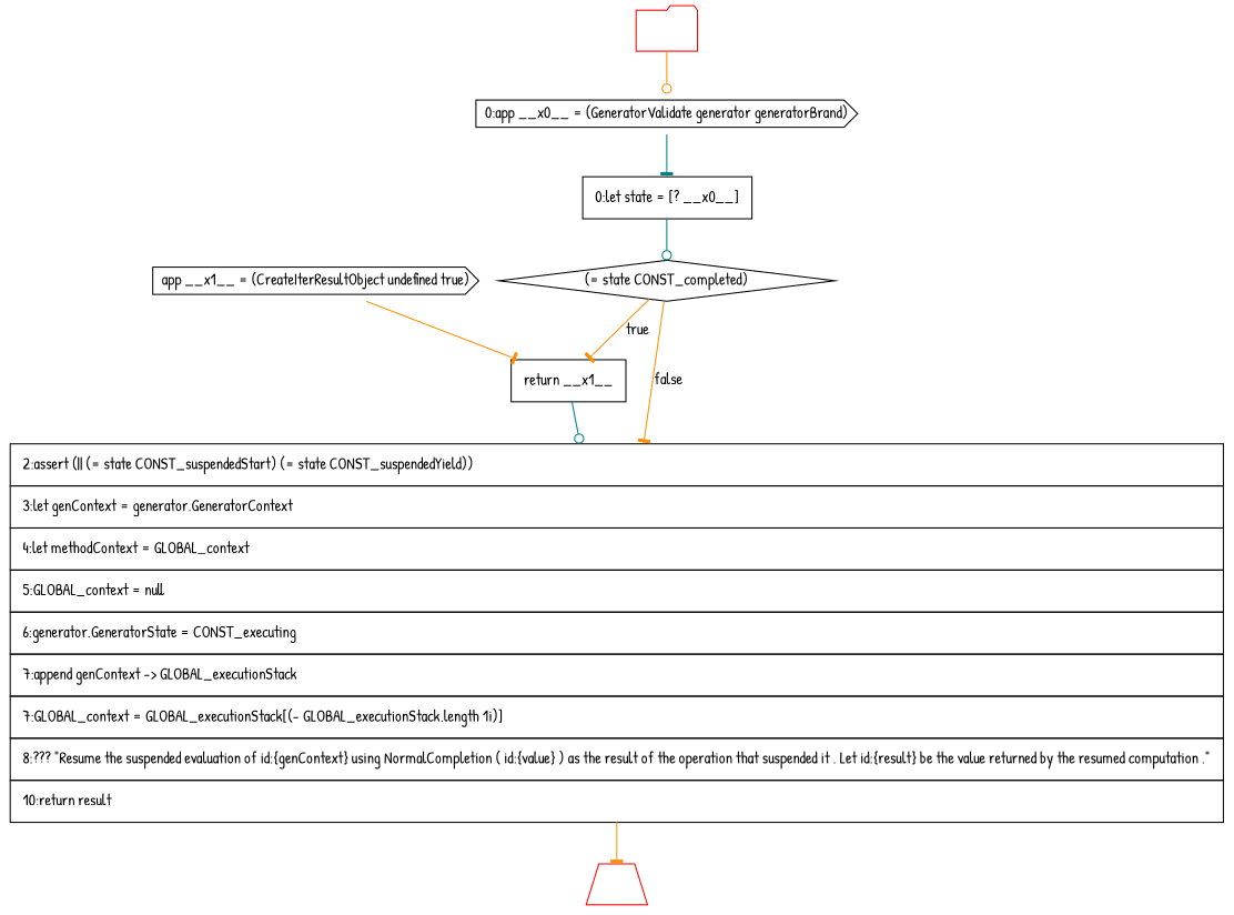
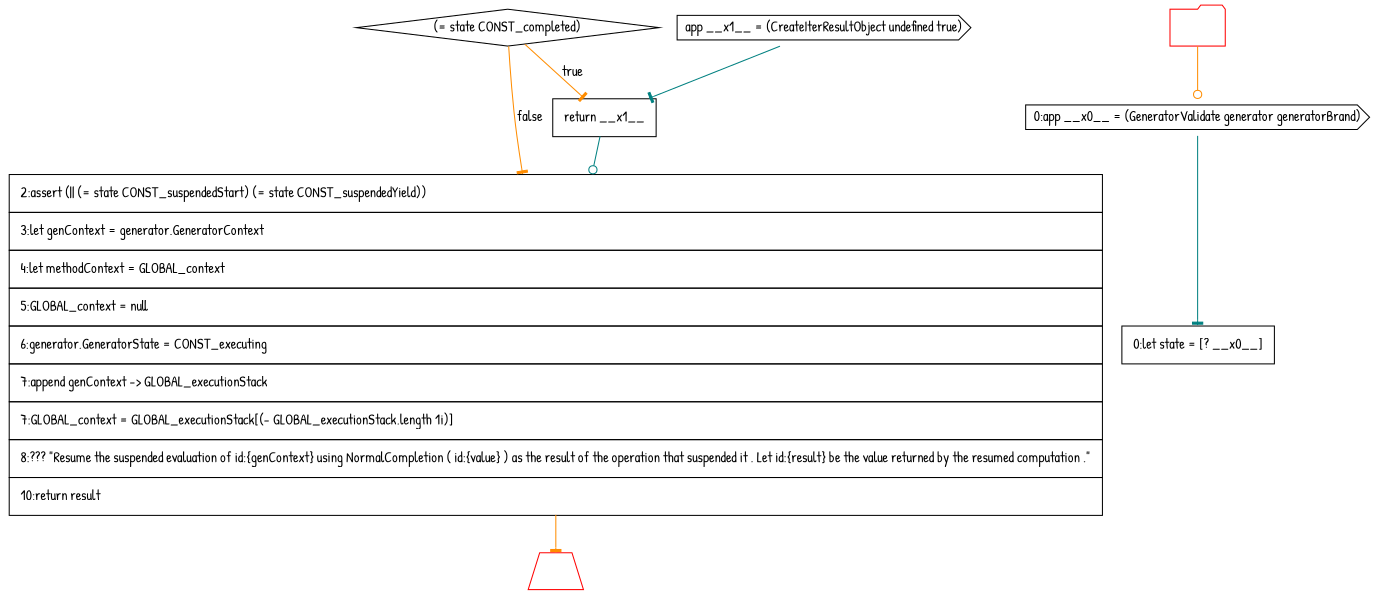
  digraph {
    fontname="Patrick Hand"
    node [color=black fillcolor=white fontname="Patrick Hand" shape=none style=filled]
    edge [arrowhead=tee color=darkorange fontname="Patrick Hand"]
    n1 [label=<<font color="black">     <table border="0" cellborder="1" cellspacing="0" cellpadding="10">       <tr><td align="left">2:assert (|| (= state CONST_suspendedStart) (= state CONST_suspendedYield))</td></tr>       <tr><td align="left">3:let genContext = generator.GeneratorContext</td></tr>       <tr><td align="left">4:let methodContext = GLOBAL_context</td></tr>       <tr><td align="left">5:GLOBAL_context = null</td></tr>       <tr><td align="left">6:generator.GeneratorState = CONST_executing</td></tr>       <tr><td align="left">7:append genContext -&gt; GLOBAL_executionStack</td></tr>       <tr><td align="left">7:GLOBAL_context = GLOBAL_executionStack[(- GLOBAL_executionStack.length 1i)]</td></tr>       <tr><td align="left">8:??? &quot;Resume the suspended evaluation of id:{genContext} using NormalCompletion ( id:{value} ) as the result of the operation that suspended it . Let id:{result} be the value returned by the resumed computation .&quot;</td></tr>       <tr><td align="left">10:return result</td></tr>     </table>   </font>> margin=0]
    n2 [color=red label=" " shape=trapezium]
    n3 [color=red label=" " shape=folder]
    n4 [label=<<font color="black">0:app __x0__ = (GeneratorValidate generator generatorBrand)</font>> shape=cds]
    n5 [label=<<font color="black">     <table border="0" cellborder="1" cellspacing="0" cellpadding="10">       <tr><td align="left">0:let state = [? __x0__]</td></tr>     </table>   </font>> margin=0]
    n6 [label=<<font color="black">(= state CONST_completed)</font>> shape=diamond]
    n7 [label=<<font color="black">     <table border="0" cellborder="1" cellspacing="0" cellpadding="10">       <tr><td align="left">return __x1__</td></tr>     </table>   </font>> margin=0]
    n8 [label=<<font color="black">app __x1__ = (CreateIterResultObject undefined true)</font>> shape=cds]
    n1 -> n2
    n3 -> n4 [arrowhead=odot]
    n4 -> n5 [color=teal]
-   n5 -> n6 [arrowhead=odot color=teal]
    n6 -> n1 [label=<<font color="black">false</font>>]
    n6 -> n7 [label=<<font color="black">true</font>>]
    n7 -> n1 [arrowhead=odot color=teal]
-   n8 -> n7
+   n8 -> n7 [color=teal]
  }
